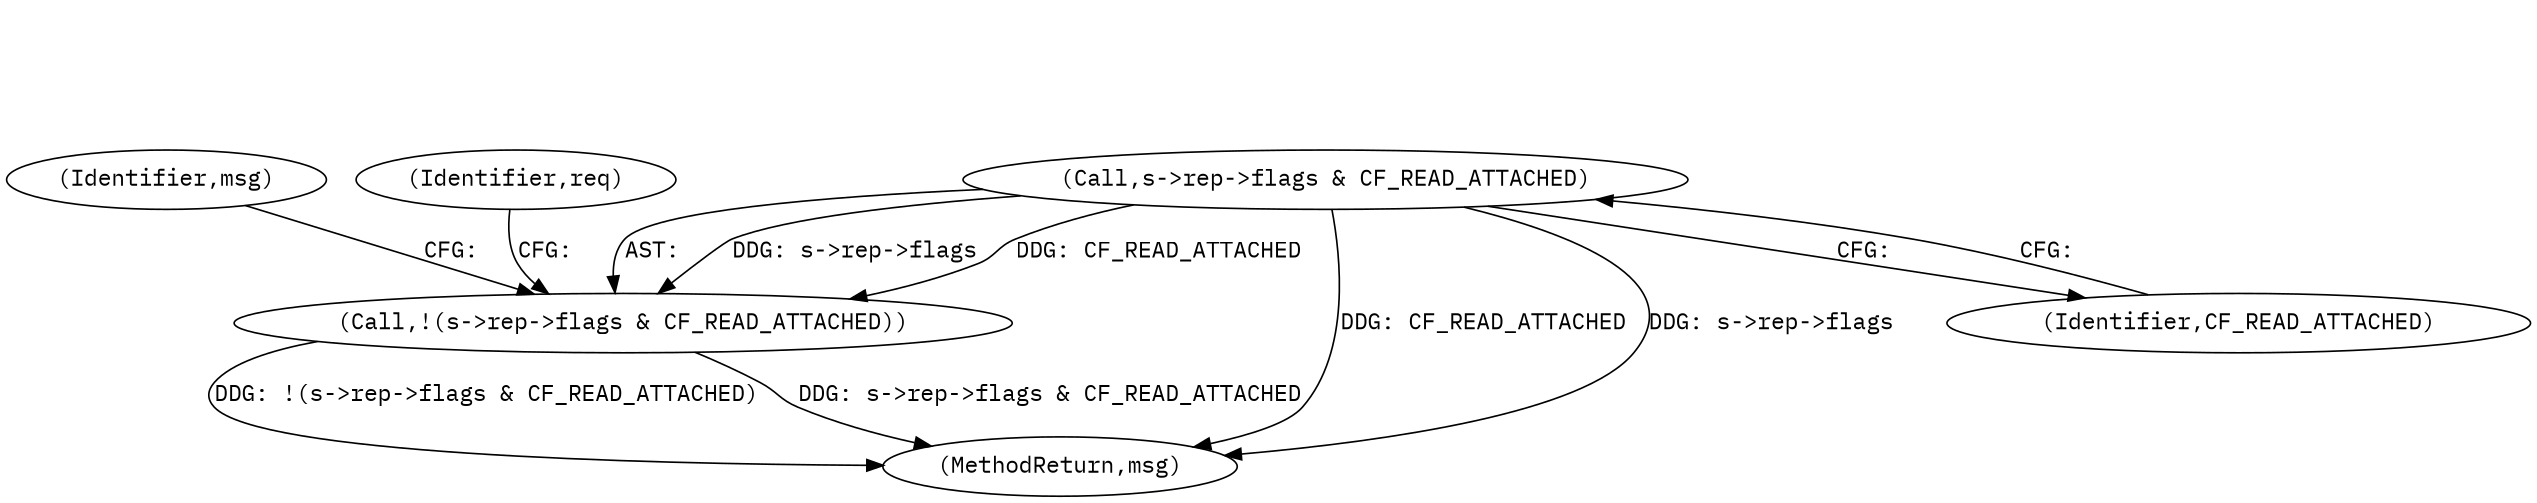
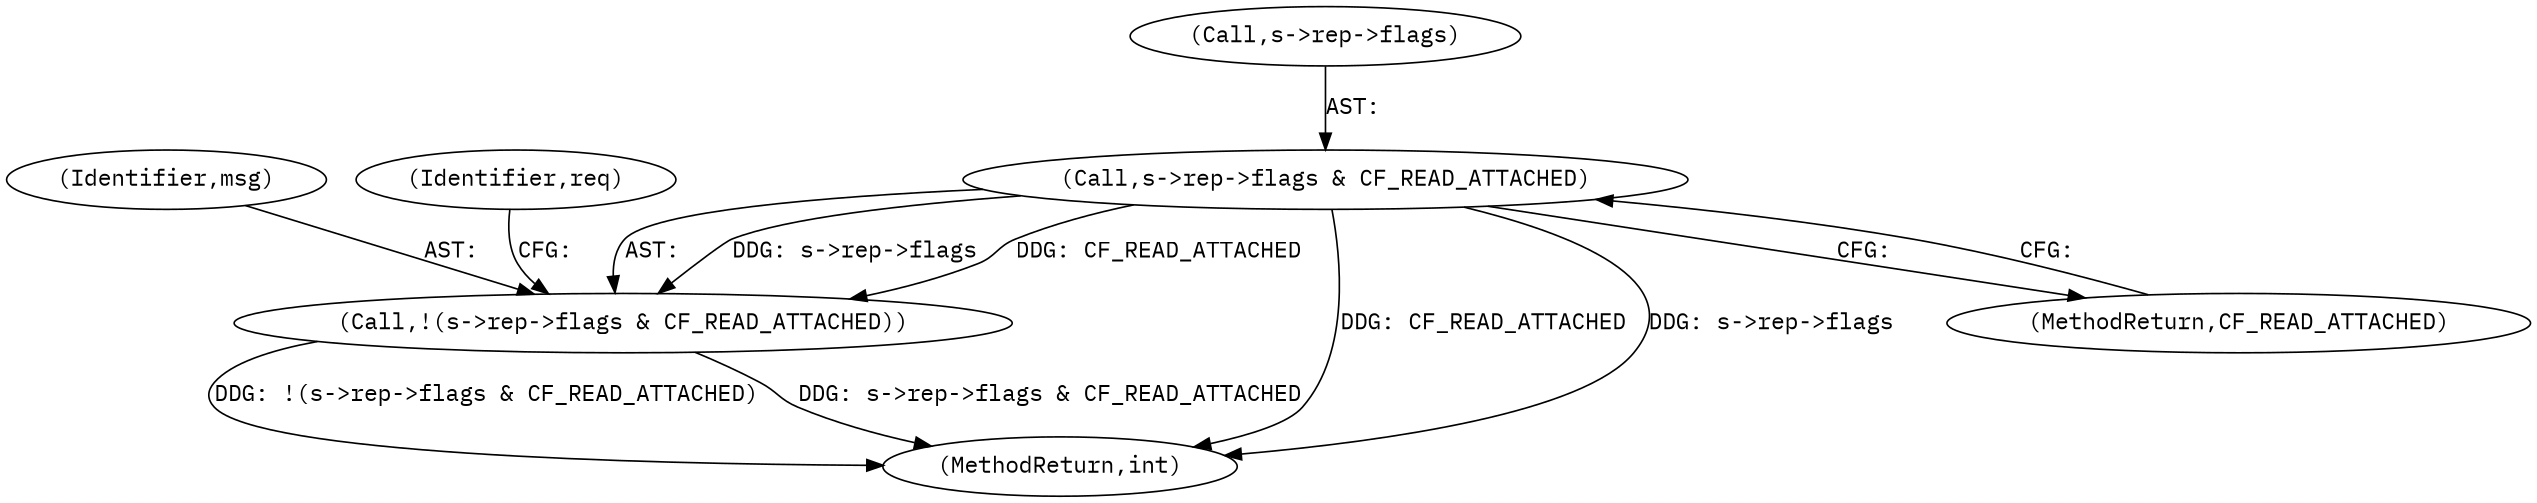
  digraph {
    fontname="IBM Plex Mono"
    node [fontname="IBM Plex Mono"]
    edge [fontname="IBM Plex Mono"]
    n1 [label="(Call,s->rep->flags & CF_READ_ATTACHED)"]
    n2 [label="(Call,!(s->rep->flags & CF_READ_ATTACHED))"]
-   n3 [label="(MethodReturn,msg)"]
-   n4 [label="(Identifier,CF_READ_ATTACHED)"]
+   n3 [label="(MethodReturn,int)"]
+   n4 [label="(MethodReturn,CF_READ_ATTACHED)"]
    n5 [label="(Identifier,msg)"]
+   n6 [label="(Call,s->rep->flags)"]
    n7 [label="(Identifier,req)"]
    n1 -> n2 [label="AST: "]
    n1 -> n2 [label="DDG: s->rep->flags"]
    n1 -> n2 [label="DDG: CF_READ_ATTACHED"]
    n1 -> n3 [label="DDG: CF_READ_ATTACHED"]
    n1 -> n3 [label="DDG: s->rep->flags"]
    n1 -> n4 [label="CFG: "]
    n2 -> n3 [label="DDG: !(s->rep->flags & CF_READ_ATTACHED)"]
    n2 -> n3 [label="DDG: s->rep->flags & CF_READ_ATTACHED"]
    n4 -> n1 [label="CFG: "]
-   n5 -> n2 [label="CFG: "]
+   n5 -> n2 [label="AST: "]
+   n6 -> n1 [label="AST: "]
    n7 -> n2 [label="CFG: "]
  }
